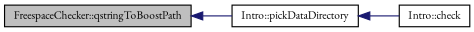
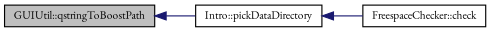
  digraph {
    fontname="EB Garamond"
    rankdir=LR
    node [color=black fillcolor=white fontname="EB Garamond" fontsize=10 shape=record style=filled]
    edge [color=midnightblue dir=back fontname="EB Garamond" fontsize=10 labelfontname=Helvetica labelfontsize=10 style=solid]
-   n1 [fillcolor=grey75 fontcolor=black height=0.2 label="FreespaceChecker::qstringToBoostPath" width=0.4]
+   n1 [fillcolor=grey75 fontcolor=black height=0.2 label="GUIUtil::qstringToBoostPath" width=0.4]
    n2 [height=0.2 label="Intro::pickDataDirectory" width=0.4]
-   n3 [height=0.2 label="Intro::check" width=0.4]
+   n3 [height=0.2 label="FreespaceChecker::check" width=0.4]
    n1 -> n2
    n2 -> n3
  }
